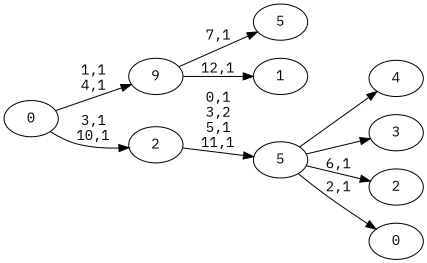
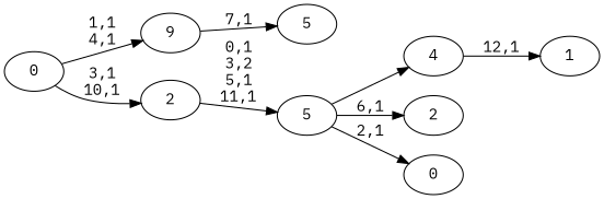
  digraph {
    fontname="IBM Plex Mono"
    rankdir=LR
    node [fontname="IBM Plex Mono"]
    edge [fontname="IBM Plex Mono"]
    n1 [label=5]
    n2 [label=4]
-   n3 [label=3]
    n4 [label=2]
    n5 [label=1]
    9
    n7 [label=0]
    5
    2
    0
    9 -> n1 [label="7,1"]
-   9 -> n5 [label="12,1"]
+   n2 -> n5 [label="12,1"]
    5 -> n2
-   5 -> n3
    5 -> n4 [label="6,1"]
    5 -> n7 [label="2,1"]
    2 -> 5 [label="0,1\n3,2\n5,1\n11,1"]
    0 -> 9 [label="1,1\n4,1"]
    0 -> 2 [label="3,1\n10,1"]
  }
